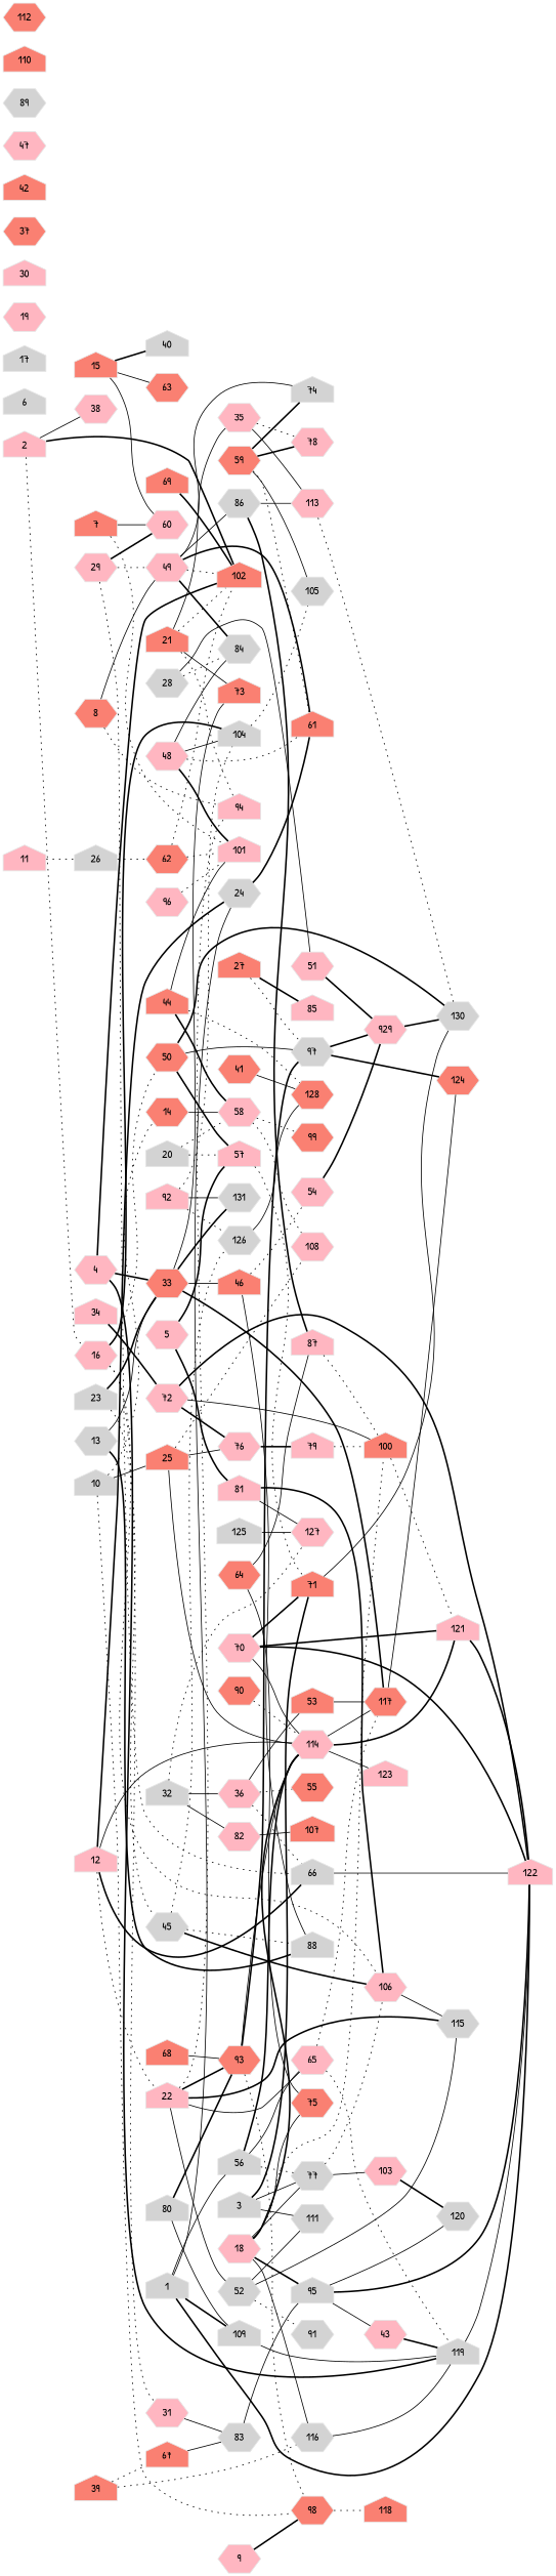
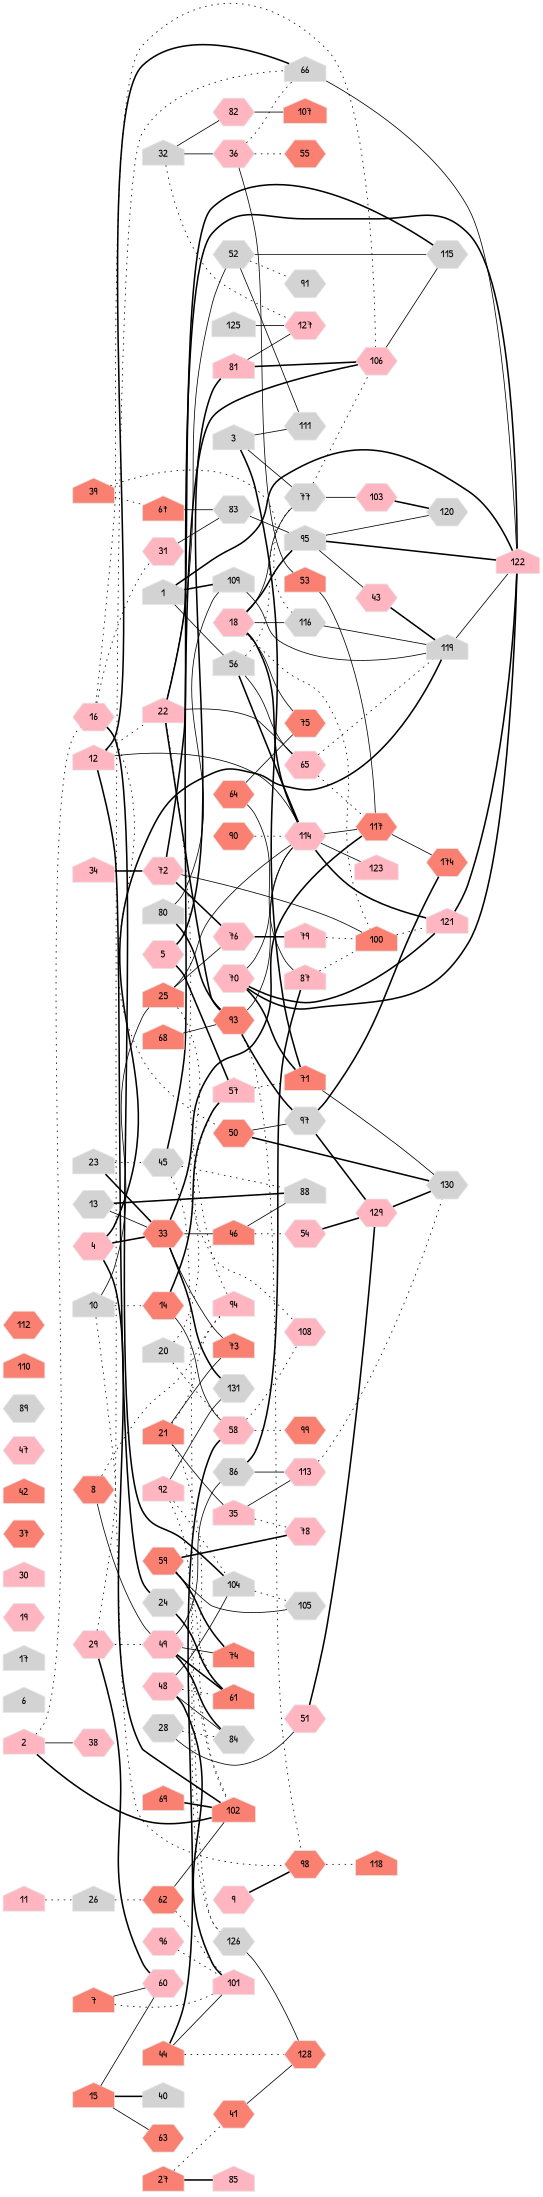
  graph {
    fontname="Patrick Hand"
    rankdir=LR
    node [color=gray90 fillcolor=lightpink fontname="Patrick Hand" shape=hexagon style=filled]
    edge [fontname="Patrick Hand" style=solid]
    1 [fillcolor=lightgrey shape=house]
    24 [fillcolor=lightgrey]
    56 [fillcolor=lightgrey shape=house]
    109 [fillcolor=lightgrey shape=house]
    122 [shape=house]
    61 [fillcolor=salmon shape=house]
    77 [fillcolor=lightgrey]
    114
    65
    119 [fillcolor=lightgrey shape=house]
    2 [shape=house]
    16
    38
    102 [fillcolor=salmon shape=house]
    31
    50 [fillcolor=salmon]
    104 [fillcolor=lightgrey shape=house]
    106
    3 [fillcolor=lightgrey shape=house]
    71 [fillcolor=salmon shape=house]
    111 [fillcolor=lightgrey]
    130 [fillcolor=lightgrey]
    103
    4
    33 [fillcolor=salmon]
    73 [fillcolor=salmon shape=house]
    46 [fillcolor=salmon shape=house]
    117 [fillcolor=salmon]
    131 [fillcolor=lightgrey]
    57 [shape=house]
    5
    81 [shape=house]
    127
    6 [fillcolor=lightgrey shape=house]
    7 [fillcolor=salmon shape=house]
    60
    101 [shape=house]
    8 [fillcolor=salmon]
    49
    94 [shape=house]
    84 [fillcolor=lightgrey]
-   74 [fillcolor=lightgrey shape=house]
+   74 [fillcolor=salmon shape=house]
    86 [fillcolor=lightgrey]
    98 [fillcolor=salmon]
    9
    118 [fillcolor=salmon shape=house]
    10 [fillcolor=lightgrey shape=house]
    14 [fillcolor=salmon]
    25 [fillcolor=salmon shape=house]
    58
    76
    108
    11 [shape=house]
    26 [fillcolor=lightgrey shape=house]
    62 [fillcolor=salmon]
    12 [shape=house]
    22 [shape=house]
    66 [fillcolor=lightgrey shape=house]
    52 [fillcolor=lightgrey]
    93 [fillcolor=salmon]
    115 [fillcolor=lightgrey]
    91 [fillcolor=lightgrey]
    121 [shape=house]
    123 [shape=house]
    13 [fillcolor=lightgrey]
    88 [fillcolor=lightgrey shape=house]
    99 [fillcolor=salmon]
    15 [fillcolor=salmon shape=house]
    40 [fillcolor=lightgrey shape=house]
    63 [fillcolor=salmon]
    83 [fillcolor=lightgrey]
    97 [fillcolor=lightgrey]
    105 [fillcolor=lightgrey]
    17 [fillcolor=lightgrey shape=house]
    18
    75 [fillcolor=salmon]
    95 [fillcolor=lightgrey shape=house]
    100 [fillcolor=salmon shape=house]
    116 [fillcolor=lightgrey]
    43
    120 [fillcolor=lightgrey]
    19
    20 [fillcolor=lightgrey shape=house]
    21 [fillcolor=salmon shape=house]
-   35
+   35 [shape=house]
    78
    113
    23 [fillcolor=lightgrey shape=house]
    45 [fillcolor=lightgrey]
    126 [fillcolor=lightgrey]
    79 [shape=house]
    27 [fillcolor=salmon shape=house]
    85 [shape=house]
-   129 [label=929]
-   124 [fillcolor=salmon]
+   129
+   124 [fillcolor=salmon label=174]
    28 [fillcolor=lightgrey]
    51
    29
    30 [shape=house]
    32 [fillcolor=lightgrey shape=house]
    36
    82
    53 [fillcolor=salmon shape=house]
    55 [fillcolor=salmon]
    107 [fillcolor=salmon shape=house]
    54
    34 [shape=house]
    72
    37 [fillcolor=salmon]
    39 [fillcolor=salmon shape=house]
    67 [fillcolor=salmon shape=house]
    41 [fillcolor=salmon]
    128 [fillcolor=salmon]
    42 [fillcolor=salmon shape=house]
    44 [fillcolor=salmon shape=house]
    47
    48
    87 [shape=house]
    59 [fillcolor=salmon]
    64 [fillcolor=salmon]
    68 [fillcolor=salmon shape=house]
    69 [fillcolor=salmon shape=house]
    70
    80 [fillcolor=lightgrey shape=house]
    89 [fillcolor=lightgrey]
    90 [fillcolor=salmon]
    92 [shape=house]
    96
    110 [fillcolor=salmon shape=house]
    112 [fillcolor=salmon]
    125 [fillcolor=lightgrey shape=house]
-   1 -- 24
    1 -- 56
    1 -- 109 [style=bold]
    1 -- 122 [style=bold]
    24 -- 61 [style=bold]
    56 -- 77 [style=dotted]
    56 -- 114 [style=bold]
    56 -- 65
    109 -- 119
    77 -- 106 [style=dotted]
    77 -- 103
    114 -- 117
    114 -- 121 [style=bold]
    114 -- 123
    65 -- 119 [style=dotted]
    65 -- 117 [style=dotted]
    119 -- 122
    2 -- 16 [style=dotted]
    2 -- 38
    2 -- 102 [style=bold]
    16 -- 31 [style=dotted]
    16 -- 50 [style=dotted]
    16 -- 104 [style=bold]
    16 -- 106 [style=dotted]
    31 -- 83
    50 -- 130 [style=bold]
-   50 -- 57 [style=bold]
+   14 -- 57 [style=bold]
    50 -- 97
    104 -- 105 [style=dotted]
    106 -- 115
    3 -- 77
    3 -- 71 [style=bold]
    3 -- 111
    71 -- 130
    103 -- 120 [style=bold]
    4 -- 119 [style=bold]
    4 -- 102 [style=bold]
    4 -- 33 [style=bold]
    33 -- 73
    33 -- 46
    33 -- 117 [style=bold]
    33 -- 131 [style=bold]
    46 -- 88
    46 -- 54 [style=dotted]
    117 -- 124
    57 -- 71 [style=dotted]
    5 -- 57 [style=bold]
    5 -- 81 [style=bold]
    81 -- 106 [style=bold]
    81 -- 127
    7 -- 60
    7 -- 101 [style=dotted]
    8 -- 49
    8 -- 94 [style=dotted]
    49 -- 61 [style=bold]
    49 -- 102 [style=dotted]
    49 -- 84 [style=bold]
    49 -- 74
    49 -- 86
    86 -- 113
    86 -- 87 [style=bold]
    98 -- 118 [style=dotted]
    9 -- 98 [style=bold]
    10 -- 98 [style=dotted]
    10 -- 14 [style=dotted]
    10 -- 25
    14 -- 58
    25 -- 114
    25 -- 76
    25 -- 108 [style=dotted]
    58 -- 108 [style=dotted]
    58 -- 99 [style=dotted]
    76 -- 79 [style=bold]
    11 -- 26 [style=dotted]
    26 -- 62 [style=dotted]
-   62 -- 102 [style=dotted]
+   62 -- 102
    62 -- 101 [style=dotted]
    12 -- 24 [style=bold]
    12 -- 114
    12 -- 22 [style=dotted]
    12 -- 66 [style=bold]
    22 -- 65
    22 -- 94 [style=dotted]
    22 -- 52
    22 -- 93 [style=bold]
    22 -- 115 [style=bold]
    66 -- 122
    52 -- 111
    52 -- 115
    52 -- 91 [style=dotted]
    93 -- 114
    93 -- 98 [style=dotted]
    93 -- 97 [style=bold]
    121 -- 122 [style=bold]
    13 -- 33
    13 -- 88 [style=bold]
    15 -- 60
    15 -- 40 [style=bold]
    15 -- 63
    83 -- 95
    97 -- 129 [style=bold]
    97 -- 124 [style=bold]
    18 -- 77
    18 -- 114 [style=bold]
    18 -- 75
    18 -- 95 [style=bold]
    18 -- 100 [style=dotted]
    18 -- 116
    95 -- 122 [style=bold]
    95 -- 43
    95 -- 120
    100 -- 121 [style=dotted]
    116 -- 119
    43 -- 119 [style=bold]
    20 -- 57 [style=dotted]
    20 -- 58 [style=dotted]
    21 -- 102 [style=dotted]
    21 -- 73
    21 -- 94 [style=dotted]
    21 -- 35
    35 -- 78 [style=dotted]
    35 -- 113
    113 -- 130 [style=dotted]
    23 -- 33 [style=bold]
    23 -- 45 [style=dotted]
    45 -- 106 [style=bold]
    45 -- 88 [style=dotted]
    45 -- 126 [style=dotted]
    126 -- 128
    79 -- 100 [style=dotted]
-   27 -- 97 [style=dotted]
+   27 -- 41 [style=dotted]
    27 -- 85 [style=bold]
    129 -- 130 [style=bold]
    28 -- 84 [style=dotted]
    28 -- 51
    51 -- 129 [style=bold]
    29 -- 60 [style=bold]
    29 -- 49 [style=dotted]
    29 -- 66 [style=dotted]
    32 -- 127 [style=dotted]
    32 -- 36
    32 -- 82
    36 -- 66 [style=dotted]
    36 -- 53
    36 -- 55 [style=dotted]
    82 -- 107
    53 -- 117
    54 -- 129 [style=bold]
    34 -- 72 [style=bold]
    72 -- 122 [style=bold]
    72 -- 76 [style=bold]
    72 -- 100
    39 -- 116 [style=dotted]
    39 -- 67 [style=dotted]
    67 -- 83
    41 -- 128
    44 -- 101
    44 -- 58 [style=bold]
    44 -- 128 [style=dotted]
    48 -- 61 [style=dotted]
    48 -- 104
    48 -- 101 [style=bold]
    48 -- 84
    87 -- 100 [style=dotted]
    59 -- 61 [style=dotted]
    59 -- 74 [style=bold]
    59 -- 105
    59 -- 78 [style=bold]
    64 -- 75
    64 -- 87
    68 -- 93
    69 -- 102 [style=bold]
    70 -- 122 [style=bold]
    70 -- 114
    70 -- 71 [style=bold]
    70 -- 121 [style=bold]
    80 -- 109
    80 -- 93 [style=bold]
    90 -- 114 [style=dotted]
    92 -- 104 [style=dotted]
    92 -- 131
    92 -- 126 [style=dotted]
    96 -- 101 [style=dotted]
    125 -- 127
  }
